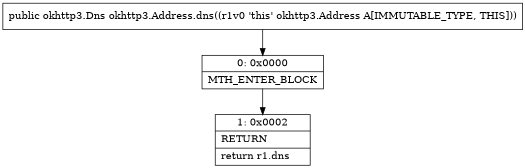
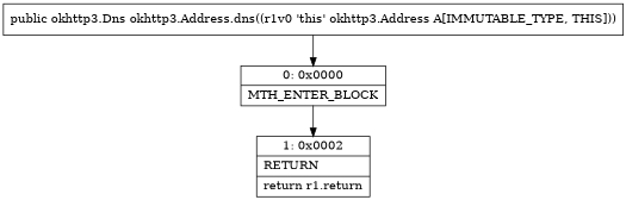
  digraph {
    node [shape=record]
    n1 [label="{0\:\ 0x0000|MTH_ENTER_BLOCK\l}"]
-   n2 [label="{1\:\ 0x0002|RETURN\l|return r1.dns\l}"]
+   n2 [label="{1\:\ 0x0002|RETURN\l|return r1.return\l}"]
    n3 [label="{public okhttp3.Dns okhttp3.Address.dns((r1v0 'this' okhttp3.Address A[IMMUTABLE_TYPE, THIS])) }"]
    n1 -> n2
    n3 -> n1
  }
